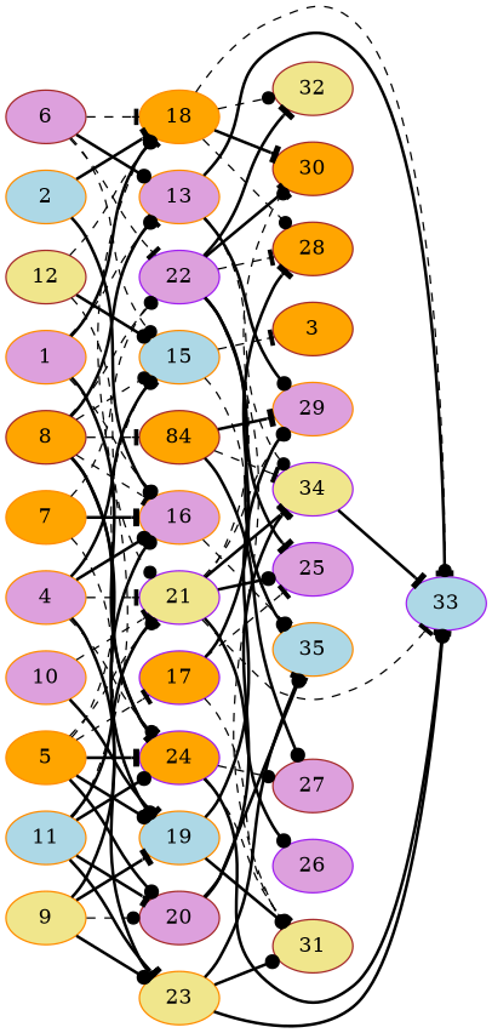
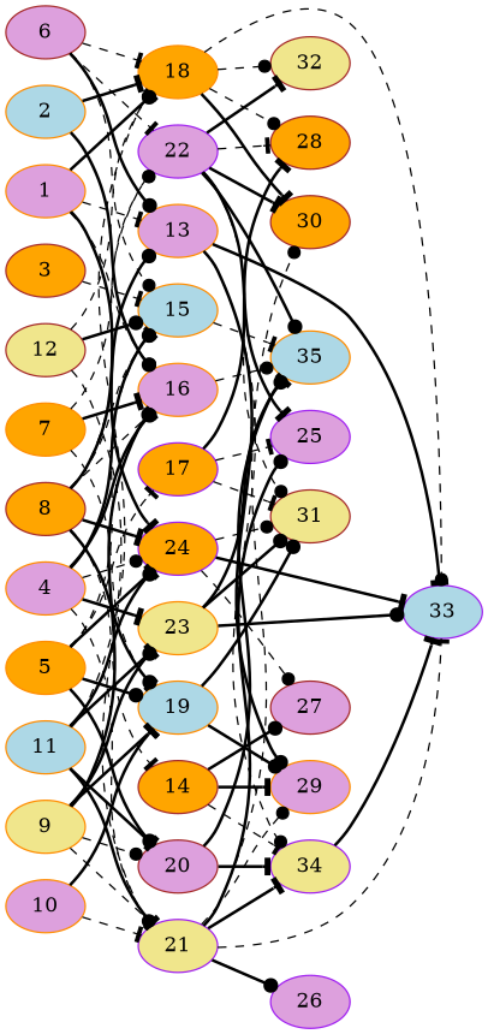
  digraph {
    rankdir=LR
    node [alpha=0.13 color=darkorange fillcolor=plum style=filled]
    edge [arrowhead=dot style=bold]
    1 [alpha=0.17 expect_size=26118144]
    13 [alpha=0.08 expect_size=6884352]
    16 [alpha=0.17 expect_size=45609984]
    18 [alpha=0.15 expect_size=26858496 fillcolor=orange]
    24 [alpha=0.07 color=purple expect_size=33699840 fillcolor=orange]
    29 [alpha=0.16 expect_size=32960512]
    33 [alpha=0.01 color=purple expect_size=21540864 fillcolor=lightblue]
    34 [color=purple expect_size=50912256 fillcolor=khaki]
    35 [alpha=0.15 expect_size=20501504 fillcolor=lightblue]
    28 [color=brown expect_size=43840512 fillcolor=orange]
    32 [alpha=0.07 color=brown expect_size=31241216 fillcolor=khaki]
    30 [alpha=0.08 color=brown expect_size=50465792 fillcolor=orange]
    27 [alpha=0.07 color=brown expect_size=13076480]
    31 [color=brown expect_size=42934272 fillcolor=khaki]
    2 [alpha=0.12 expect_size=11398144 fillcolor=lightblue]
    3 [alpha=0.16 color=brown expect_size=42319872 fillcolor=orange]
    15 [alpha=0.09 expect_size=31043584 fillcolor=lightblue]
    4 [alpha=0.14 expect_size=47945728]
    21 [alpha=0.15 color=purple expect_size=25811968 fillcolor=khaki]
    23 [alpha=0.12 expect_size=13894656 fillcolor=khaki]
    25 [alpha=0.16 color=purple expect_size=45167616]
    26 [alpha=0.19 color=purple expect_size=19482624]
    5 [alpha=0.06 expect_size=38667264 fillcolor=orange]
    17 [color=purple expect_size=51534848 fillcolor=orange]
    19 [alpha=0.07 expect_size=10199040 fillcolor=lightblue]
    20 [alpha=0.17 color=brown expect_size=50275328]
    6 [alpha=0.03 color=brown expect_size=38067200]
    22 [alpha=0.16 color=purple expect_size=34154496]
    7 [alpha=0.10 expect_size=17935360 fillcolor=orange]
    8 [color=brown expect_size=46926848 fillcolor=orange]
-   14 [alpha=0.05 color=brown expect_size=44900352 fillcolor=orange label=84]
+   14 [alpha=0.05 color=brown expect_size=44900352 fillcolor=orange]
    9 [alpha=0.17 expect_size=46096384 fillcolor=khaki]
    10 [alpha=0.10 expect_size=26993664]
    11 [alpha=0.04 expect_size=34621440 fillcolor=lightblue]
    12 [alpha=0.11 color=brown expect_size=26660864 fillcolor=khaki]
    1 -> 13 [arrowhead=tee style=dashed]
    1 -> 16 [style=dashed]
    1 -> 18
    1 -> 24 [arrowhead=tee]
    13 -> 29
    13 -> 33 [arrowhead=tee]
    13 -> 34 [style=dashed]
    16 -> 35 [style=dashed]
    18 -> 33 [style=dashed]
    18 -> 28 [style=dashed]
    18 -> 32 [style=dashed]
    18 -> 30 [arrowhead=tee]
    24 -> 33 [arrowhead=tee]
    24 -> 27 [style=dashed]
    24 -> 31 [style=dashed]
    34 -> 33 [arrowhead=tee]
    2 -> 16
    2 -> 18 [arrowhead=tee]
-   15 -> 3 [arrowhead=tee style=dashed]
+   3 -> 15 [arrowhead=tee style=dashed]
    15 -> 35 [arrowhead=tee style=dashed]
    4 -> 16
    4 -> 24 [style=dashed]
    4 -> 15
    4 -> 21 [arrowhead=tee style=dashed]
    4 -> 23 [arrowhead=tee]
    21 -> 29 [style=dashed]
    21 -> 33 [arrowhead=tee style=dashed]
    21 -> 34 [arrowhead=tee]
    21 -> 30 [style=dashed]
    21 -> 25
    21 -> 26
    23 -> 33
    23 -> 35 [arrowhead=tee]
    23 -> 31
    5 -> 24 [arrowhead=tee]
    5 -> 15 [arrowhead=tee style=dashed]
-   5 -> 21 [style=dashed]
+   9 -> 21 [style=dashed]
    5 -> 17 [arrowhead=tee style=dashed]
    5 -> 19
    5 -> 20
    17 -> 28 [arrowhead=tee]
    17 -> 31 [arrowhead=tee style=dashed]
    17 -> 25 [arrowhead=tee style=dashed]
    19 -> 29
    19 -> 31
    20 -> 34 [arrowhead=tee]
    20 -> 35
    6 -> 13
    6 -> 18 [arrowhead=tee style=dashed]
    6 -> 15 [style=dashed]
    6 -> 22 [arrowhead=tee style=dashed]
    22 -> 35
    22 -> 28 [arrowhead=tee style=dashed]
    22 -> 32 [arrowhead=tee]
    22 -> 30 [arrowhead=tee]
    22 -> 31 [style=dashed]
    22 -> 25 [arrowhead=tee]
    7 -> 16 [arrowhead=tee]
    7 -> 19 [arrowhead=tee style=dashed]
    7 -> 22 [style=dashed]
    8 -> 13
    8 -> 16 [arrowhead=tee style=dashed]
    8 -> 24 [arrowhead=tee]
    8 -> 15 [style=dashed]
    8 -> 19
    8 -> 22 [style=dashed]
    8 -> 14 [arrowhead=tee style=dashed]
    14 -> 29 [arrowhead=tee]
    14 -> 34 [arrowhead=tee style=dashed]
    14 -> 27
    9 -> 16
    9 -> 23
    9 -> 19 [arrowhead=tee]
    9 -> 20 [style=dashed]
    10 -> 21 [arrowhead=tee style=dashed]
    10 -> 19 [arrowhead=tee]
    11 -> 18 [style=dashed]
    11 -> 24
    11 -> 21 [arrowhead=tee]
    11 -> 23 [arrowhead=tee]
    11 -> 20 [arrowhead=tee]
    12 -> 18 [arrowhead=tee style=dashed]
    12 -> 15
    12 -> 21 [style=dashed]
  }
